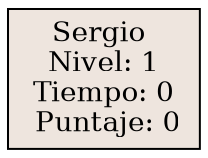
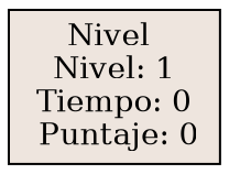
  digraph {
    rankdir=TB
-   n1 [fillcolor=seashell2 label=" Sergio &#92;n Nivel: 1 &#92;n Tiempo: 0 &#92;n Puntaje: 0" shape=record style=filled]
+   n1 [fillcolor=seashell2 label=" Nivel &#92;n Nivel: 1 &#92;n Tiempo: 0 &#92;n Puntaje: 0" shape=record style=filled]
  }
